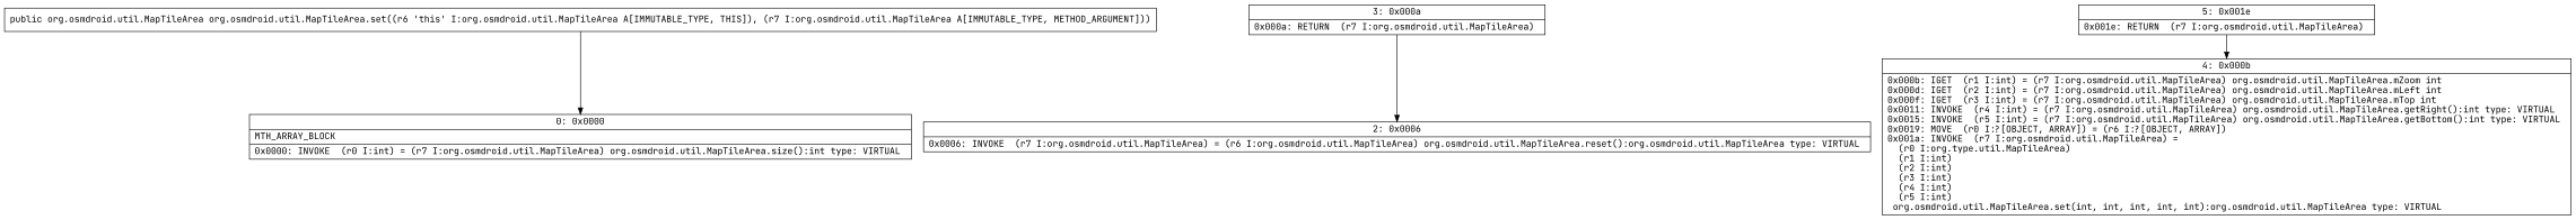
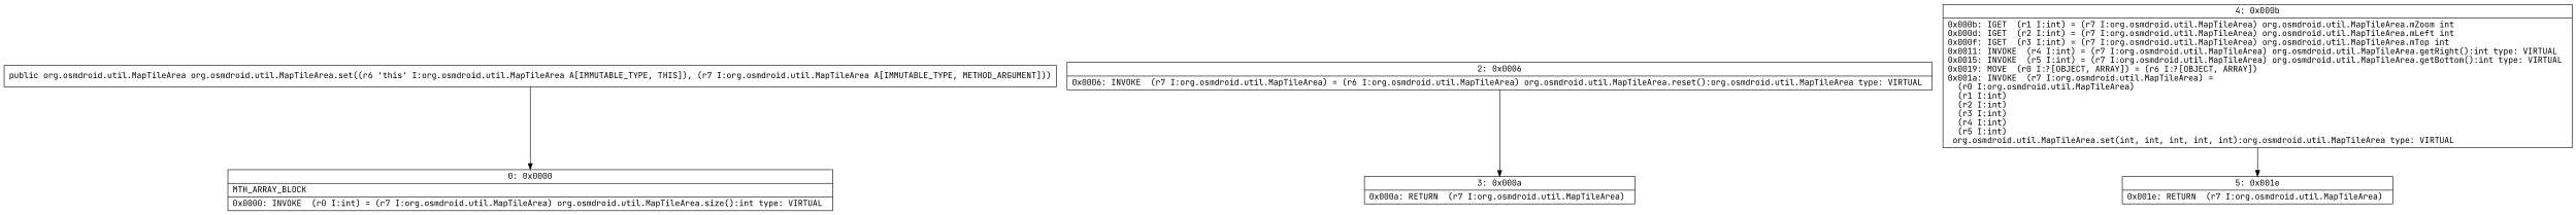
  digraph {
    fontname="JetBrains Mono"
    node [fontname="JetBrains Mono" shape=record]
    edge [fontname="JetBrains Mono"]
    n1 [label="{0\:\ 0x0000|MTH_ARRAY_BLOCK\l|0x0000: INVOKE  (r0 I:int) = (r7 I:org.osmdroid.util.MapTileArea) org.osmdroid.util.MapTileArea.size():int type: VIRTUAL \l}"]
    n2 [label="{2\:\ 0x0006|0x0006: INVOKE  (r7 I:org.osmdroid.util.MapTileArea) = (r6 I:org.osmdroid.util.MapTileArea) org.osmdroid.util.MapTileArea.reset():org.osmdroid.util.MapTileArea type: VIRTUAL \l}"]
    n3 [label="{3\:\ 0x000a|0x000a: RETURN  (r7 I:org.osmdroid.util.MapTileArea) \l}"]
-   n4 [label="{4\:\ 0x000b|0x000b: IGET  (r1 I:int) = (r7 I:org.osmdroid.util.MapTileArea) org.osmdroid.util.MapTileArea.mZoom int \l0x000d: IGET  (r2 I:int) = (r7 I:org.osmdroid.util.MapTileArea) org.osmdroid.util.MapTileArea.mLeft int \l0x000f: IGET  (r3 I:int) = (r7 I:org.osmdroid.util.MapTileArea) org.osmdroid.util.MapTileArea.mTop int \l0x0011: INVOKE  (r4 I:int) = (r7 I:org.osmdroid.util.MapTileArea) org.osmdroid.util.MapTileArea.getRight():int type: VIRTUAL \l0x0015: INVOKE  (r5 I:int) = (r7 I:org.osmdroid.util.MapTileArea) org.osmdroid.util.MapTileArea.getBottom():int type: VIRTUAL \l0x0019: MOVE  (r0 I:?[OBJECT, ARRAY]) = (r6 I:?[OBJECT, ARRAY]) \l0x001a: INVOKE  (r7 I:org.osmdroid.util.MapTileArea) = \l  (r0 I:org.type.util.MapTileArea)\l  (r1 I:int)\l  (r2 I:int)\l  (r3 I:int)\l  (r4 I:int)\l  (r5 I:int)\l org.osmdroid.util.MapTileArea.set(int, int, int, int, int):org.osmdroid.util.MapTileArea type: VIRTUAL \l}"]
+   n4 [label="{4\:\ 0x000b|0x000b: IGET  (r1 I:int) = (r7 I:org.osmdroid.util.MapTileArea) org.osmdroid.util.MapTileArea.mZoom int \l0x000d: IGET  (r2 I:int) = (r7 I:org.osmdroid.util.MapTileArea) org.osmdroid.util.MapTileArea.mLeft int \l0x000f: IGET  (r3 I:int) = (r7 I:org.osmdroid.util.MapTileArea) org.osmdroid.util.MapTileArea.mTop int \l0x0011: INVOKE  (r4 I:int) = (r7 I:org.osmdroid.util.MapTileArea) org.osmdroid.util.MapTileArea.getRight():int type: VIRTUAL \l0x0015: INVOKE  (r5 I:int) = (r7 I:org.osmdroid.util.MapTileArea) org.osmdroid.util.MapTileArea.getBottom():int type: VIRTUAL \l0x0019: MOVE  (r0 I:?[OBJECT, ARRAY]) = (r6 I:?[OBJECT, ARRAY]) \l0x001a: INVOKE  (r7 I:org.osmdroid.util.MapTileArea) = \l  (r0 I:org.osmdroid.util.MapTileArea)\l  (r1 I:int)\l  (r2 I:int)\l  (r3 I:int)\l  (r4 I:int)\l  (r5 I:int)\l org.osmdroid.util.MapTileArea.set(int, int, int, int, int):org.osmdroid.util.MapTileArea type: VIRTUAL \l}"]
    n5 [label="{5\:\ 0x001e|0x001e: RETURN  (r7 I:org.osmdroid.util.MapTileArea) \l}"]
    n6 [label="{public org.osmdroid.util.MapTileArea org.osmdroid.util.MapTileArea.set((r6 'this' I:org.osmdroid.util.MapTileArea A[IMMUTABLE_TYPE, THIS]), (r7 I:org.osmdroid.util.MapTileArea A[IMMUTABLE_TYPE, METHOD_ARGUMENT])) }"]
-   n3 -> n2
-   n5 -> n4
+   n2 -> n3
+   n4 -> n5
    n6 -> n1
  }
